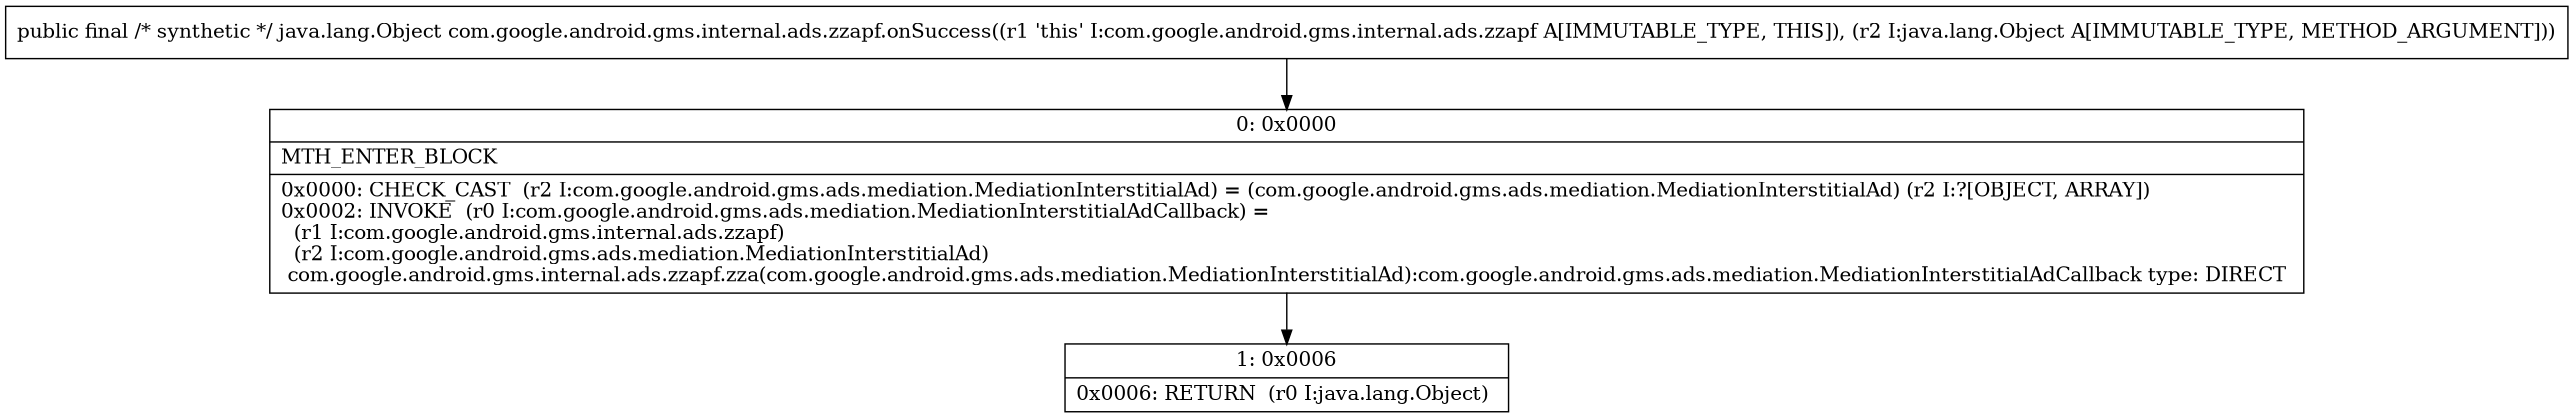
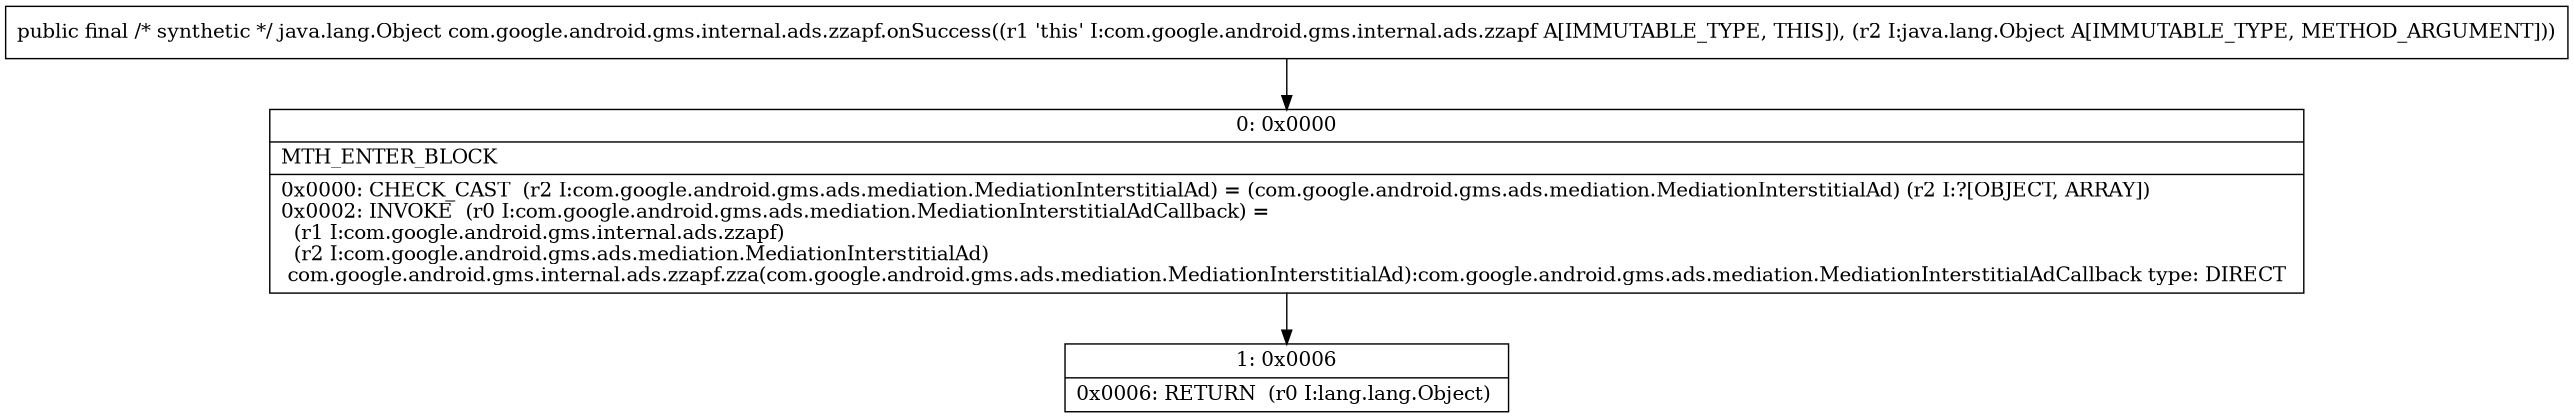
  digraph {
    node [shape=record]
    n1 [label="{0\:\ 0x0000|MTH_ENTER_BLOCK\l|0x0000: CHECK_CAST  (r2 I:com.google.android.gms.ads.mediation.MediationInterstitialAd) = (com.google.android.gms.ads.mediation.MediationInterstitialAd) (r2 I:?[OBJECT, ARRAY]) \l0x0002: INVOKE  (r0 I:com.google.android.gms.ads.mediation.MediationInterstitialAdCallback) = \l  (r1 I:com.google.android.gms.internal.ads.zzapf)\l  (r2 I:com.google.android.gms.ads.mediation.MediationInterstitialAd)\l com.google.android.gms.internal.ads.zzapf.zza(com.google.android.gms.ads.mediation.MediationInterstitialAd):com.google.android.gms.ads.mediation.MediationInterstitialAdCallback type: DIRECT \l}"]
-   n2 [label="{1\:\ 0x0006|0x0006: RETURN  (r0 I:java.lang.Object) \l}"]
+   n2 [label="{1\:\ 0x0006|0x0006: RETURN  (r0 I:lang.lang.Object) \l}"]
    n3 [label="{public final \/* synthetic *\/ java.lang.Object com.google.android.gms.internal.ads.zzapf.onSuccess((r1 'this' I:com.google.android.gms.internal.ads.zzapf A[IMMUTABLE_TYPE, THIS]), (r2 I:java.lang.Object A[IMMUTABLE_TYPE, METHOD_ARGUMENT])) }"]
    n1 -> n2
    n3 -> n1
  }
